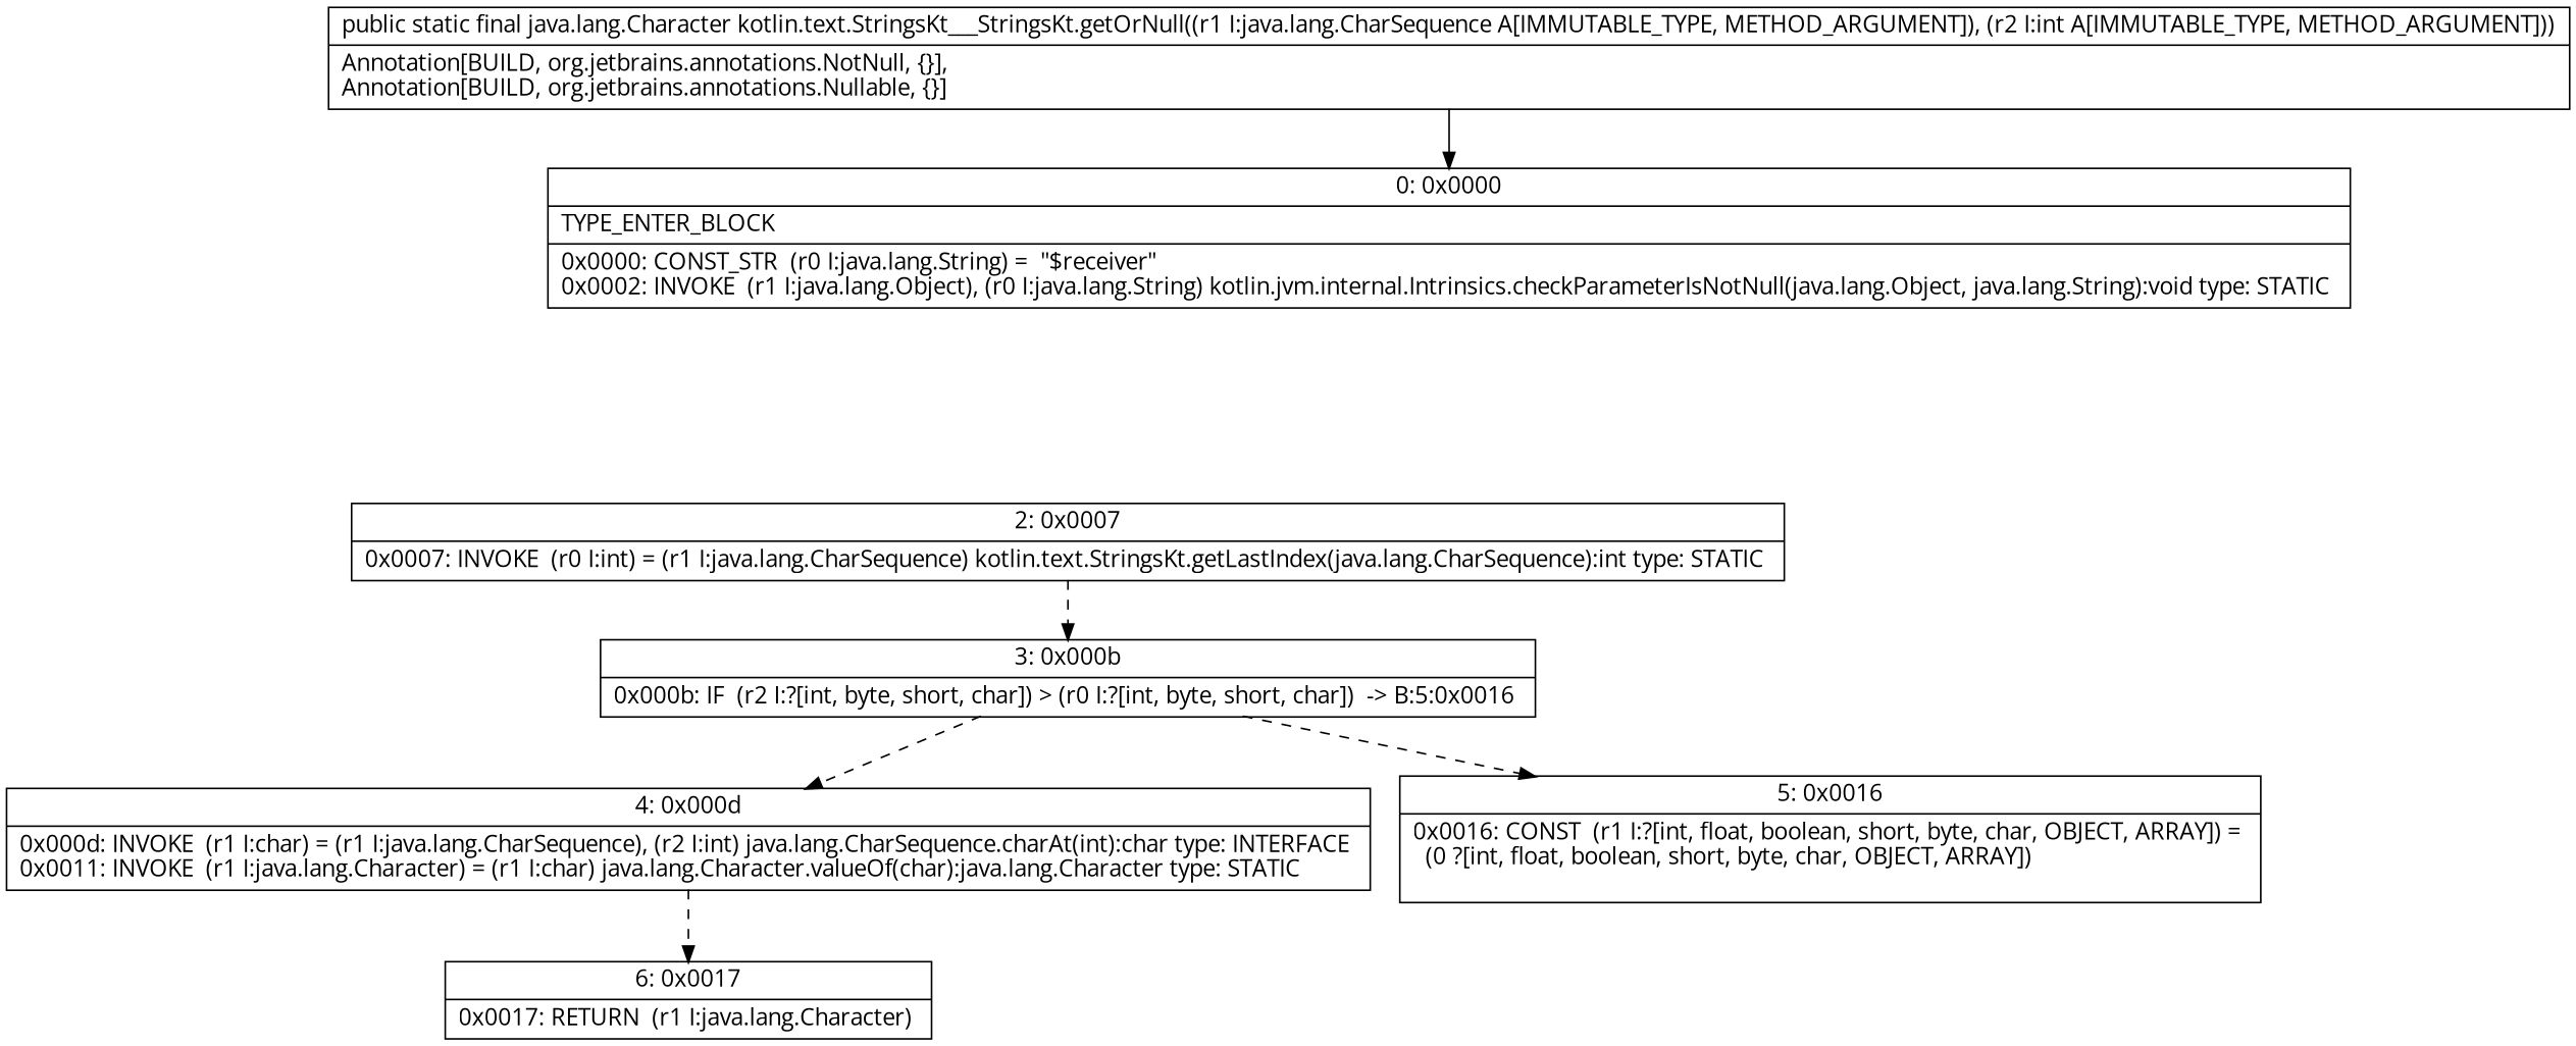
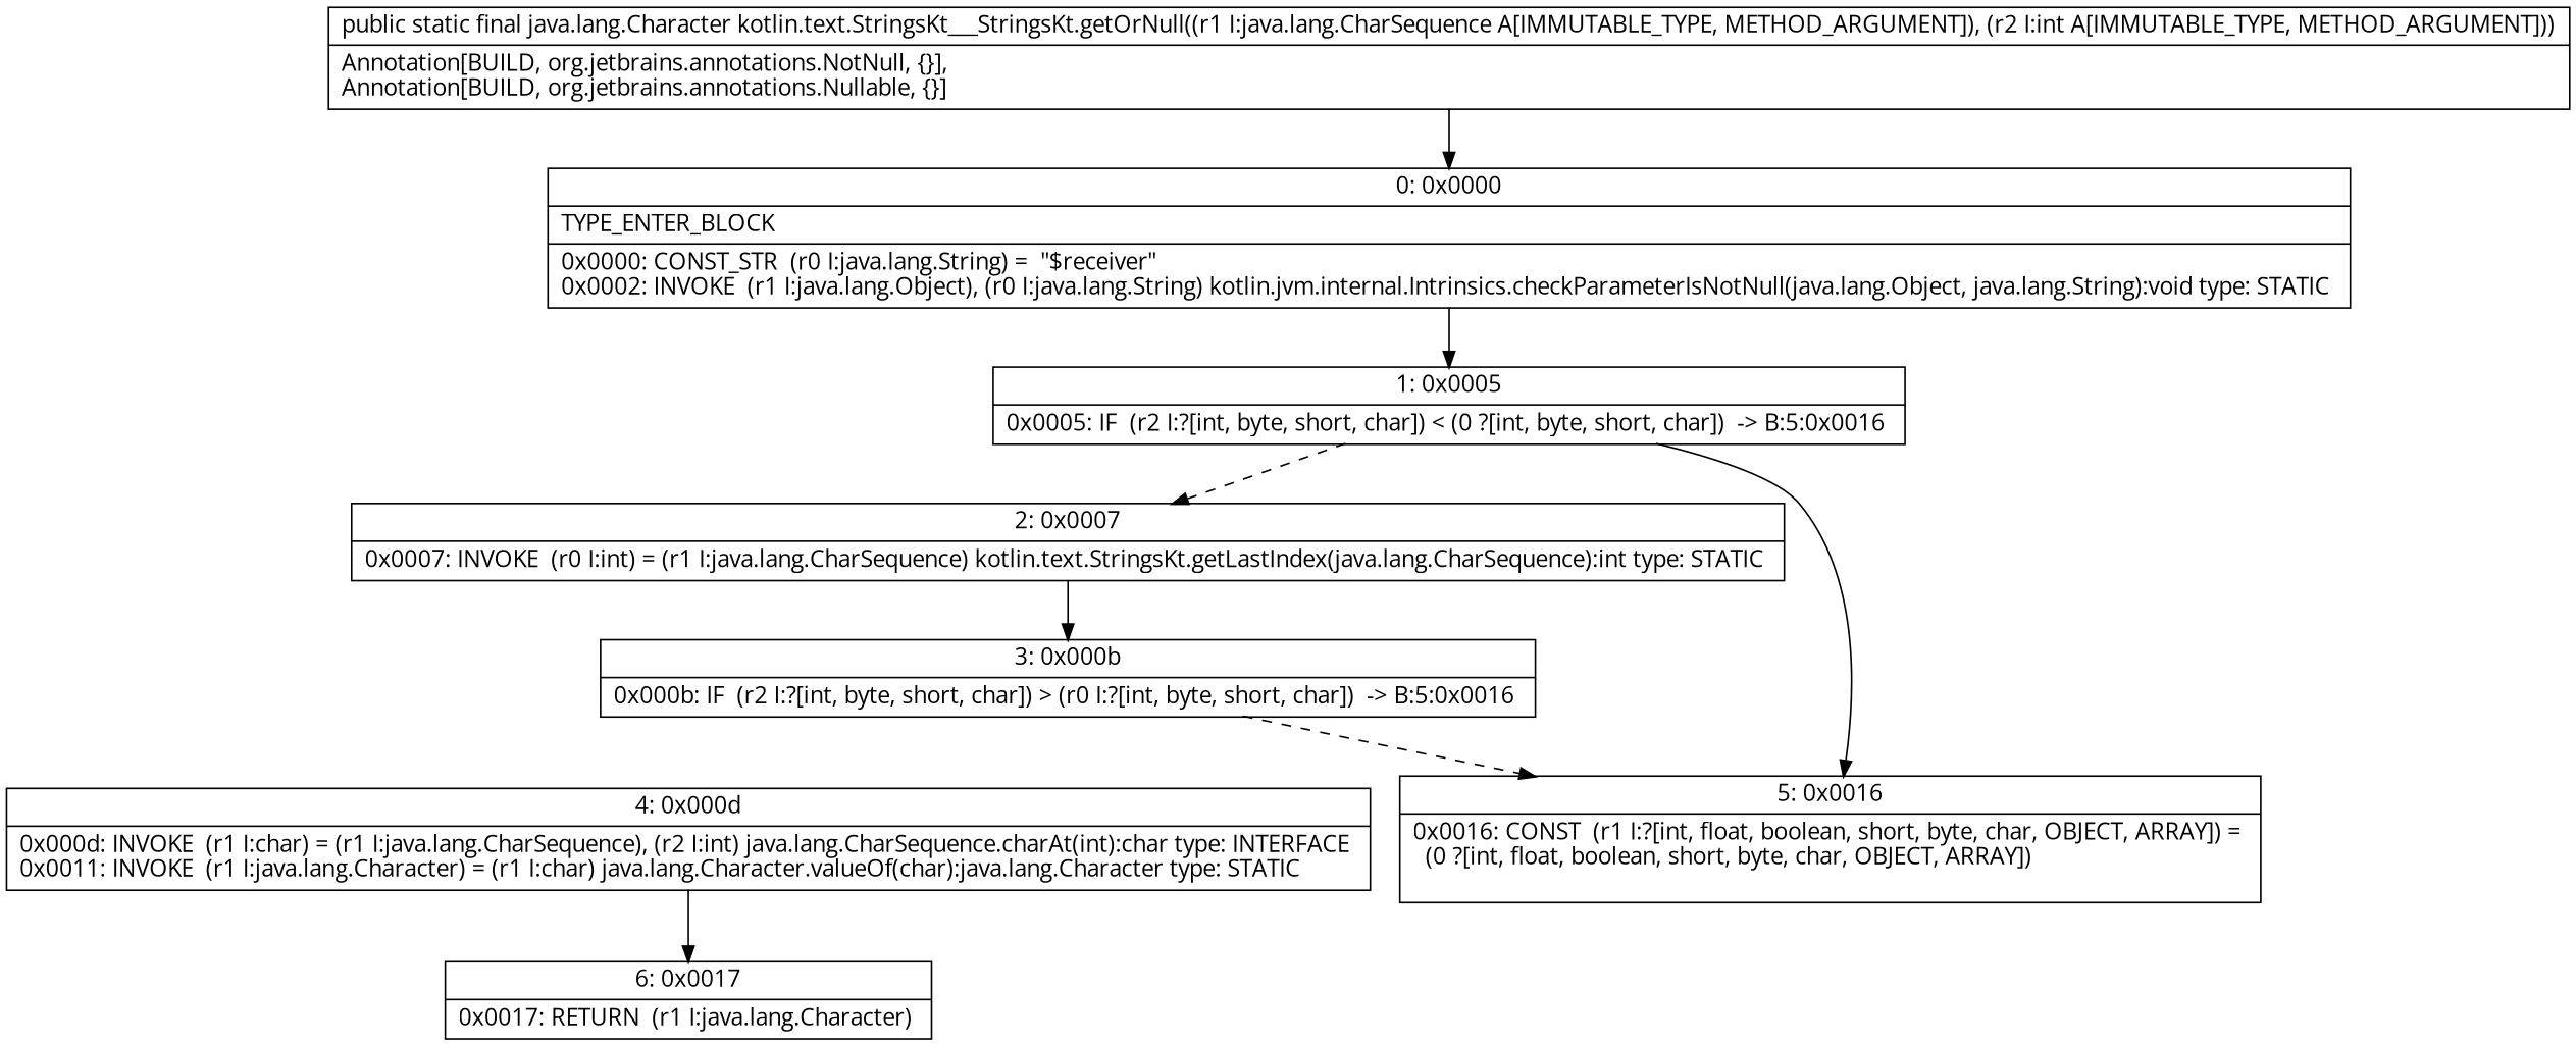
  digraph {
    fontname="Open Sans"
    node [fontname="Open Sans" shape=record]
    edge [fontname="Open Sans"]
    n1 [label="{0\:\ 0x0000|TYPE_ENTER_BLOCK\l|0x0000: CONST_STR  (r0 I:java.lang.String) =  \"$receiver\" \l0x0002: INVOKE  (r1 I:java.lang.Object), (r0 I:java.lang.String) kotlin.jvm.internal.Intrinsics.checkParameterIsNotNull(java.lang.Object, java.lang.String):void type: STATIC \l}"]
+   n2 [label="{1\:\ 0x0005|0x0005: IF  (r2 I:?[int, byte, short, char]) \< (0 ?[int, byte, short, char])  \-\> B:5:0x0016 \l}"]
    n3 [label="{2\:\ 0x0007|0x0007: INVOKE  (r0 I:int) = (r1 I:java.lang.CharSequence) kotlin.text.StringsKt.getLastIndex(java.lang.CharSequence):int type: STATIC \l}"]
    n4 [label="{5\:\ 0x0016|0x0016: CONST  (r1 I:?[int, float, boolean, short, byte, char, OBJECT, ARRAY]) = \l  (0 ?[int, float, boolean, short, byte, char, OBJECT, ARRAY])\l \l}"]
    n5 [label="{3\:\ 0x000b|0x000b: IF  (r2 I:?[int, byte, short, char]) \> (r0 I:?[int, byte, short, char])  \-\> B:5:0x0016 \l}"]
    n6 [label="{4\:\ 0x000d|0x000d: INVOKE  (r1 I:char) = (r1 I:java.lang.CharSequence), (r2 I:int) java.lang.CharSequence.charAt(int):char type: INTERFACE \l0x0011: INVOKE  (r1 I:java.lang.Character) = (r1 I:char) java.lang.Character.valueOf(char):java.lang.Character type: STATIC \l}"]
    n7 [label="{6\:\ 0x0017|0x0017: RETURN  (r1 I:java.lang.Character) \l}"]
    n8 [label="{public static final java.lang.Character kotlin.text.StringsKt___StringsKt.getOrNull((r1 I:java.lang.CharSequence A[IMMUTABLE_TYPE, METHOD_ARGUMENT]), (r2 I:int A[IMMUTABLE_TYPE, METHOD_ARGUMENT]))  | Annotation[BUILD, org.jetbrains.annotations.NotNull, \{\}], \lAnnotation[BUILD, org.jetbrains.annotations.Nullable, \{\}]\l}"]
-   n3 -> n5 [style=dashed]
+   n1 -> n2
+   n2 -> n3 [style=dashed]
+   n2 -> n4
+   n3 -> n5
    n5 -> n4 [style=dashed]
-   n5 -> n6 [style=dashed]
-   n6 -> n7 [style=dashed]
+   n6 -> n7
    n8 -> n1
  }
